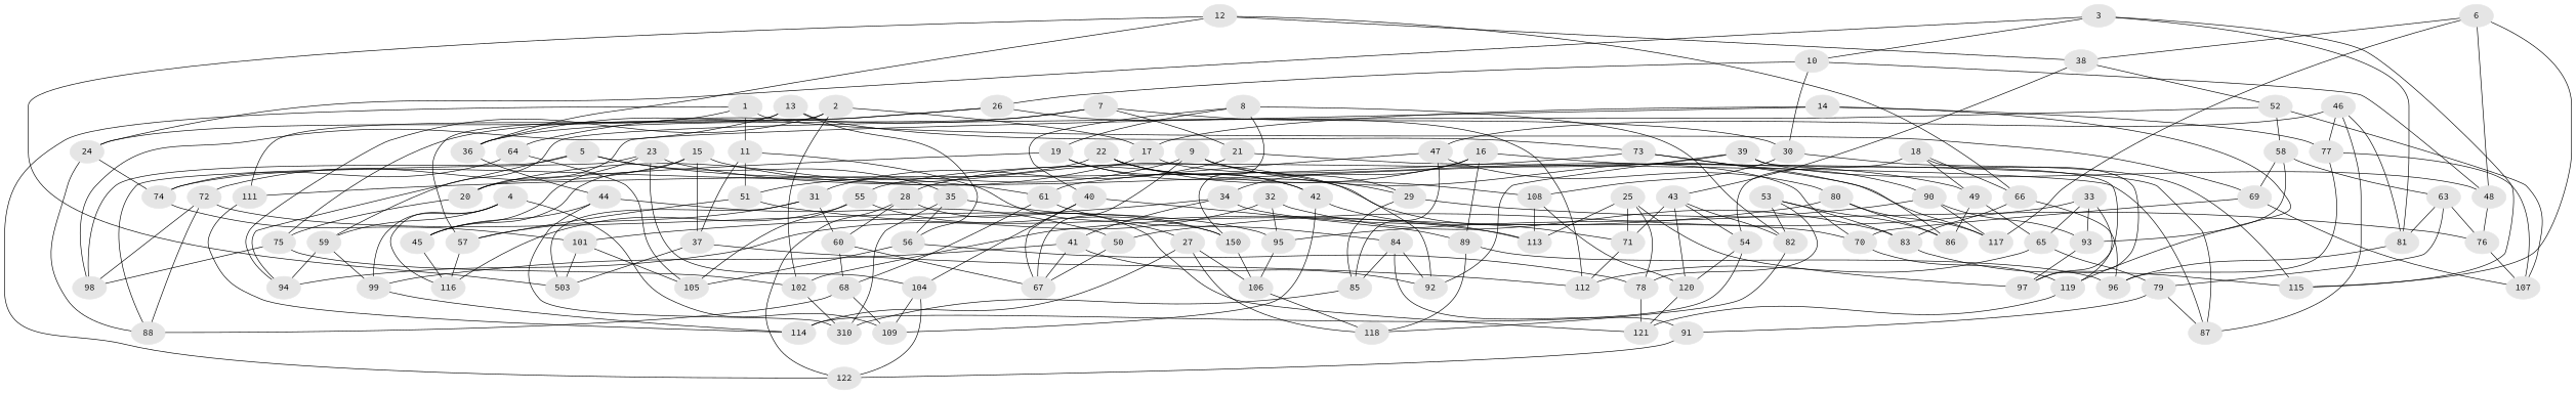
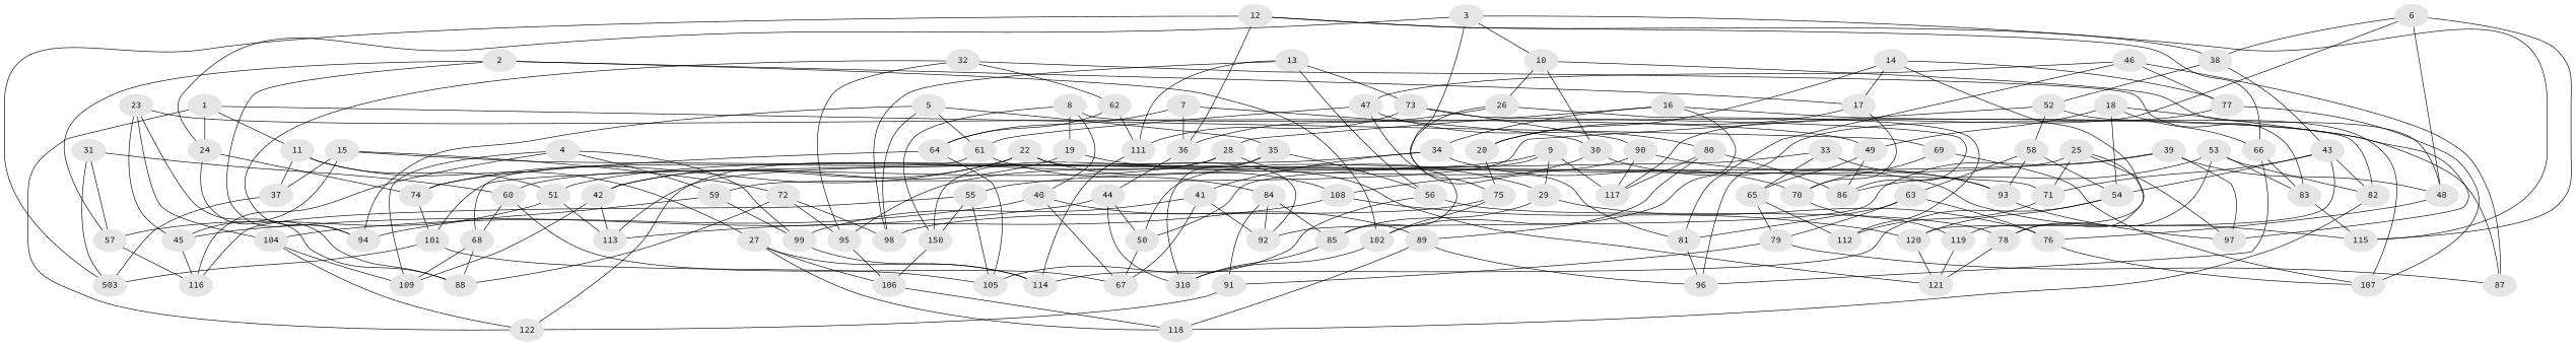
  graph {
    fontname="Source Code Pro"
    node [color=gray90 fontname="Source Code Pro" style=filled]
    edge [fontname="Source Code Pro"]
    1
    11
    24
    69
    122
    51
    27
    37
    74
    88
    70
    107
    2
    17
    57
    94
    102
    20
    116
    n20 [label=310]
    3
    10
    81
    115
    48
    30
    26
    96
    4
    59
    99
    109
    114
    5
    35
    61
    98
    n38 [label=150]
    56
    68
    84
    6
    38
    117
    43
    52
    76
    7
-   21
    36
    64
    87
    31
    108
    44
    105
    8
    19
    40
    82
    29
    42
    89
    104
    67
    118
    106
    9
    50
    85
    113
    75
    112
    n74 [label=503]
    12
    66
    83
    13
    73
    111
    78
    86
    90
    14
    77
    119
    121
    15
    45
    71
    72
    95
    16
    28
    34
    60
    41
    101
    18
    49
    54
    97
    65
    120
    22
    92
    23
    25
    32
+   62
    33
    93
    79
    58
    39
    55
    46
    47
    80
    63
    53
    91
    1 -- 11
    1 -- 24
    1 -- 69
    1 -- 122
    11 -- 51
    11 -- 27
    11 -- 37
    24 -- 74
    24 -- 88
    69 -- 70
    69 -- 107
    51 -- 57
    51 -- 113
    27 -- 114
    27 -- 118
    27 -- 106
-   37 -- 112
    37 -- n74
    74 -- 101
    70 -- 119
    2 -- 17
    2 -- 57
    2 -- 94
    2 -- 102
    17 -- 70
    17 -- 20
    57 -- 116
    102 -- n20
    20 -- 75
    3 -- 24
    3 -- 10
    3 -- 81
    3 -- 115
    10 -- 48
    10 -- 30
    10 -- 26
    81 -- 96
    48 -- 76
    30 -- 115
    30 -- 108
    26 -- 36
    26 -- 75
    26 -- 112
    4 -- 116
    4 -- 59
    4 -- 99
    4 -- 109
    59 -- 94
    59 -- 99
    99 -- 114
    5 -- 94
    5 -- 35
    5 -- 61
    5 -- 98
    35 -- n20
    35 -- n38
    35 -- 56
    61 -- 68
    61 -- 84
    n38 -- 106
    56 -- 105
    56 -- 78
    68 -- 88
    68 -- 109
    84 -- 85
    84 -- 92
    84 -- 91
    6 -- 115
    6 -- 48
    6 -- 38
    6 -- 117
    38 -- 43
    38 -- 52
    43 -- 82
    43 -- 71
    43 -- 54
    43 -- 120
    52 -- 107
    52 -- 59
    52 -- 58
    76 -- 107
    7 -- 30
-   7 -- 21
    7 -- 36
    7 -- 64
-   21 -- 87
-   21 -- 31
    36 -- 44
    64 -- 74
    64 -- 105
    31 -- 57
    31 -- n74
    31 -- 60
    108 -- 113
    108 -- 120
    44 -- n20
    44 -- 50
    44 -- 45
    8 -- n38
    8 -- 19
    8 -- 40
    8 -- 82
-   19 -- 20
    19 -- 29
    19 -- 42
    40 -- 89
    40 -- 104
    40 -- 67
    82 -- 118
    29 -- 76
    29 -- 85
    42 -- 109
    42 -- 113
    89 -- 96
    89 -- 118
    104 -- 122
    104 -- 109
    106 -- 118
    9 -- 51
    9 -- 117
    9 -- 29
-   9 -- 67
+   9 -- 50
    50 -- 67
    85 -- n20
    75 -- 102
    75 -- 98
    12 -- 38
    12 -- 36
    12 -- n74
    12 -- 66
    66 -- 96
    66 -- 83
    83 -- 115
    13 -- 98
    13 -- 56
    13 -- 73
    13 -- 111
    73 -- 111
    73 -- 86
    73 -- 90
    111 -- 114
    78 -- 121
    90 -- 117
    90 -- 95
    90 -- 93
    14 -- 17
    14 -- 20
    14 -- 77
    14 -- 119
    77 -- 107
    77 -- 96
    119 -- 121
    15 -- 37
    15 -- 45
    15 -- 71
    15 -- 72
    45 -- 116
    71 -- 112
    72 -- 88
    72 -- 98
    72 -- 95
    95 -- 106
    16 -- 87
    16 -- 89
    16 -- 28
    16 -- 34
    28 -- 122
    28 -- 121
    28 -- 60
    34 -- 70
    34 -- 41
    34 -- 101
    60 -- 68
    60 -- 67
    41 -- 99
    41 -- 67
    41 -- 92
    101 -- 105
    101 -- n74
    18 -- 66
    18 -- 49
    18 -- 54
    18 -- 97
    49 -- 86
    49 -- 65
    54 -- 114
    54 -- 120
    65 -- 112
    65 -- 79
    120 -- 121
    22 -- 74
    22 -- 108
    22 -- 42
    22 -- 92
    23 -- 88
    23 -- 104
    23 -- 45
    23 -- 49
    25 -- 113
    25 -- 78
    25 -- 71
    25 -- 97
    32 -- 94
    32 -- 83
    32 -- 95
+   32 -- 62
+   62 -- 64
+   62 -- 111
    33 -- 50
-   33 -- 119
    33 -- 65
    33 -- 93
    93 -- 97
    79 -- 87
    79 -- 91
-   58 -- 69
+   58 -- 54
    58 -- 93
    58 -- 63
    39 -- 48
    39 -- 97
    39 -- 92
    39 -- 55
    55 -- 116
    55 -- n38
    55 -- 105
    46 -- 81
    46 -- 87
    46 -- 77
    46 -- 47
    47 -- 61
    47 -- 85
    47 -- 80
    80 -- 102
    80 -- 117
    80 -- 86
    63 -- 81
    63 -- 76
    63 -- 79
    53 -- 82
    53 -- 83
    53 -- 78
    53 -- 86
    91 -- 122
  }
